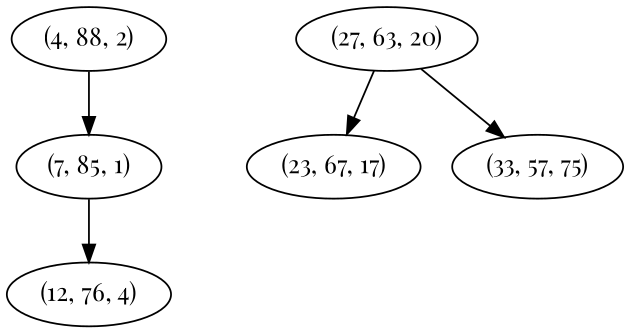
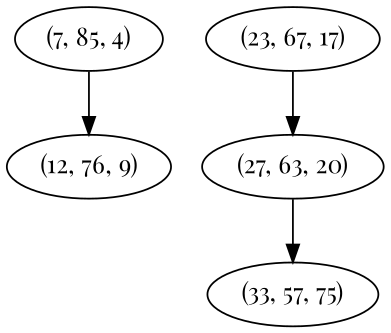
  digraph {
    fontname="Playfair Display"
    node [fontname="Playfair Display"]
    edge [fontname="Playfair Display"]
-   "(4, 88, 2)"
-   "(7, 85, 4)" [label="(7, 85, 1)"]
-   "(12, 76, 9)" [label="(12, 76, 4)"]
+   "(7, 85, 4)"
+   "(12, 76, 9)"
    "(23, 67, 17)"
    "(27, 63, 20)"
    n6 [label="(33, 57, 75)"]
-   "(4, 88, 2)" -> "(7, 85, 4)"
    "(7, 85, 4)" -> "(12, 76, 9)"
-   "(27, 63, 20)" -> "(23, 67, 17)"
+   "(23, 67, 17)" -> "(27, 63, 20)"
    "(27, 63, 20)" -> n6
  }
